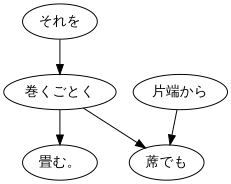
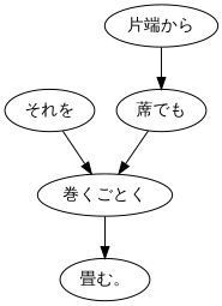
  digraph {
    fontname=Montserrat
    node [fontname=Montserrat]
    edge [fontname=Montserrat]
    n1 [label="それを"]
    n2 [label="巻くごとく"]
    n3 [label="畳む。"]
    n4 [label="片端から"]
    n5 [label="蓆でも"]
    n1 -> n2
    n2 -> n3
    n4 -> n5
-   n2 -> n5
+   n5 -> n2
  }
